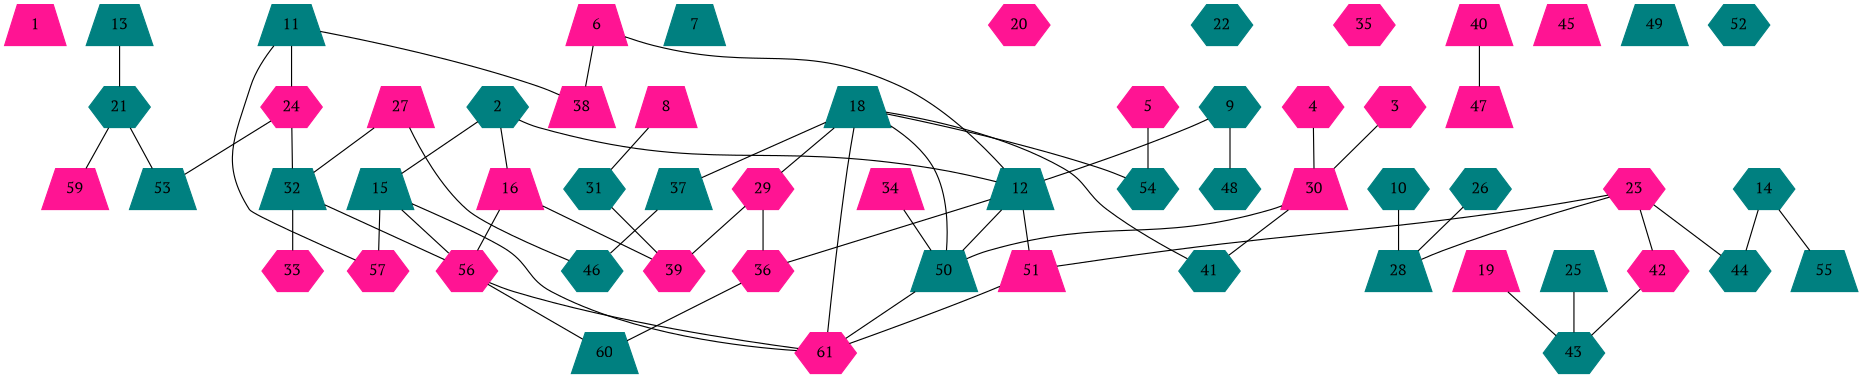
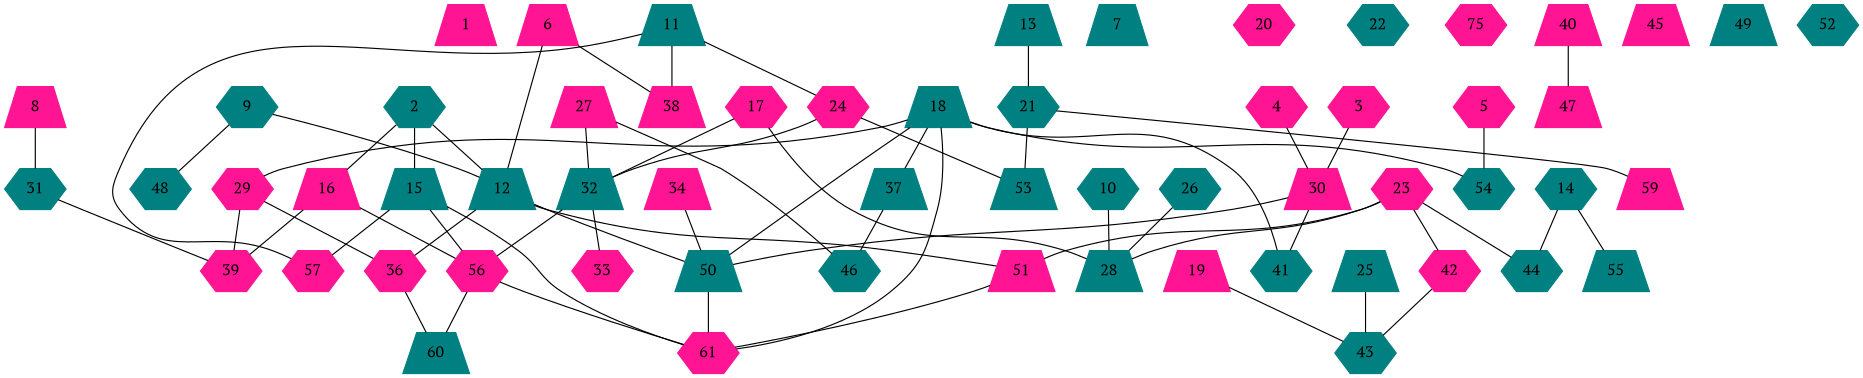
  graph {
    fontname="PT Serif"
    node [color=deeppink fontname="PT Serif" shape=hexagon style=filled]
    edge [fontname="PT Serif"]
    1 [shape=trapezium]
    2 [color=teal]
    12 [color=teal shape=trapezium]
    15 [color=teal shape=trapezium]
    16 [shape=trapezium]
    36
    50 [color=teal shape=trapezium]
    51 [shape=trapezium]
    57
    56
    61
    39
    3
    30 [shape=trapezium]
    41 [color=teal]
    4
    5
    54 [color=teal]
    6 [shape=trapezium]
    38 [shape=trapezium]
    7 [color=teal shape=trapezium]
    31 [color=teal]
    8 [shape=trapezium]
    9 [color=teal]
    48 [color=teal]
    10 [color=teal]
    28 [color=teal shape=trapezium]
    11 [color=teal shape=trapezium]
    24
    32 [color=teal shape=trapezium]
    53 [color=teal shape=trapezium]
    60 [color=teal shape=trapezium]
    13 [color=teal shape=trapezium]
    21 [color=teal]
    59 [shape=trapezium]
    14 [color=teal]
    44 [color=teal]
    55 [color=teal shape=trapezium]
+   17
    33
    18 [color=teal shape=trapezium]
    29
    37 [color=teal shape=trapezium]
    46 [color=teal]
    43 [color=teal]
    19 [shape=trapezium]
    20
    22 [color=teal]
    23
    42
    25 [color=teal shape=trapezium]
    26 [color=teal]
    27 [shape=trapezium]
    34 [shape=trapezium]
-   35
+   35 [label=75]
    40 [shape=trapezium]
    47 [shape=trapezium]
    45 [shape=trapezium]
    49 [color=teal shape=trapezium]
    52 [color=teal]
    2 -- 12
    2 -- 15
    2 -- 16
    12 -- 36
    12 -- 50
    12 -- 51
    15 -- 57
    15 -- 56
    15 -- 61
    16 -- 56
    16 -- 39
    36 -- 60
    50 -- 61
    51 -- 61
    56 -- 61
    56 -- 60
    3 -- 30
    30 -- 50
    30 -- 41
    4 -- 30
    5 -- 54
    6 -- 12
    6 -- 38
    31 -- 39
    8 -- 31
    9 -- 12
    9 -- 48
    10 -- 28
    11 -- 57
    11 -- 38
    11 -- 24
    24 -- 32
    24 -- 53
    32 -- 56
    32 -- 33
    13 -- 21
    21 -- 53
    21 -- 59
    14 -- 44
    14 -- 55
+   17 -- 28
+   17 -- 32
    18 -- 50
    18 -- 61
    18 -- 41
    18 -- 54
    18 -- 29
    18 -- 37
    29 -- 36
    29 -- 39
    37 -- 46
    19 -- 43
    23 -- 51
    23 -- 28
    23 -- 44
    23 -- 42
    42 -- 43
    25 -- 43
    26 -- 28
    27 -- 32
    27 -- 46
    34 -- 50
    40 -- 47
  }
